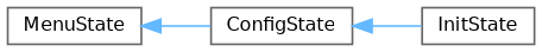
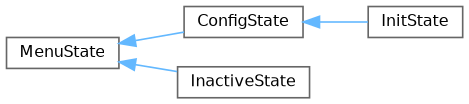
  digraph {
    rankdir=LR
    node [color=grey40 fillcolor=white fontname=Helvetica fontsize=10 shape=box style=filled]
    edge [color=steelblue1 dir=back fontname=Helvetica fontsize=10 labelfontname=Helvetica labelfontsize=10 style=solid]
    n1 [height=0.2 label=MenuState width=0.4]
    n2 [height=0.2 label=ConfigState width=0.4]
+   n3 [height=0.2 label=InactiveState width=0.4]
    n4 [height=0.2 label=InitState width=0.4]
    n1 -> n2
+   n1 -> n3
    n2 -> n4
  }
